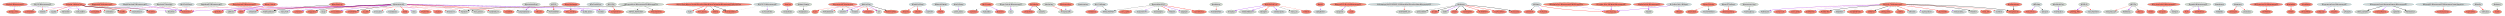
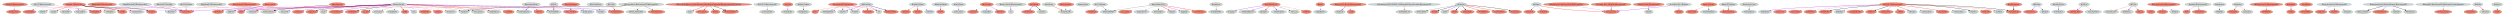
  strict digraph {
    fontname=Ubuntu
    node [color=darkgreen fillcolor=lightgrey fontname=Ubuntu style=filled]
    edge [color=purple fontname=Ubuntu style=bold tweet_id=243489382730977281]
    "@Kallisti: @AnonymousIRC" [color=teal fillcolor=salmon]
    Shotgun_Mary [fillcolor=salmon]
    StrangeDOS [color=teal fillcolor=salmon]
    "@rae_bot" [color=teal fillcolor=salmon]
    voodooKobra
    "@Alyssa_Douglas"
    RoughCoitus
    "@AnonymousIRC: @adrianchen" [color=teal fillcolor=salmon]
    chrisulloa [color=teal]
    prKatGarcia [color=teal fillcolor=salmon]
    tim
    fryan [fillcolor=salmon]
    TheKatiestKatie
    aurorix77 [color=teal]
    "@DeathAndTaxes" [color=teal]
    Jlexandra [fillcolor=salmon]
    gohsuket [fillcolor=salmon]
    cass4504 [color=teal]
    "@NetworkDigitale" [color=teal]
    f1004x [color=teal fillcolor=salmon]
    "@LeGuillaume" [color=teal]
    pierre_alonso
    "@LATimesbiz" [fillcolor=salmon]
    Tarynverse [color=teal fillcolor=salmon]
    flipboardbiz [color=teal]
    blowme1x [color=teal fillcolor=salmon]
    rci [color=teal]
    "@Anon_Central: @AnonymousIRC"
    "@GoldieSev" [fillcolor=salmon]
    unklejoefritzl [color=teal fillcolor=salmon]
    LauraHuu
    "@AmberLyon"
    AnonymousIRC
    "@J_P_Holloway" [color=teal]
    VIINIE_VIVIATON [color=teal]
    PamelaDrew [color=teal fillcolor=salmon]
    NotUntilHeFalls [color=teal]
    "@saskienow"
    "@GR33NGIANT_UK" [fillcolor=salmon]
    AnonyOps
    NIETZSCHEIZGOTT
    ejlindgren
    petewearspants [color=teal]
    Anon_Luis
    TV83info [color=teal fillcolor=salmon]
    "@xp0s3" [color=teal fillcolor=salmon]
    OpBigBrother [color=teal]
    "@youme2525: @c_cha @AnonymousIRC" [fillcolor=salmon]
    topspin18
    n50 [color=teal fillcolor=salmon label=c_mark]
    "@Anonyphant: @GR33NGIANT_UK @AnonyOps @YourAnonNews @AnonymousIRC" [color=teal]
    GR33NGIANT_UK
    "@Eye_Bleed_Ink" [fillcolor=salmon]
    RealFoodChoice
    Noprotein
    "@57UN: @AnonymousIRC"
    queenadalite [color=teal fillcolor=salmon]
    "@Gawker: .@AdrianChen" [color=teal fillcolor=salmon]
    fluutekies [color=teal fillcolor=salmon]
    TibitXimer
    mark_fadden
    cuppika [color=teal]
    avbelow [color=teal]
    AdrianChen
    br0kenbenji
    jaywalkn [fillcolor=salmon]
    tristanwinstonh [color=teal]
    "@subverzo" [color=teal]
    johncsmith88
    Zin2def [color=teal fillcolor=salmon]
    Baneki
    Shnarf [color=teal fillcolor=salmon]
    HackerSpyNet [fillcolor=salmon]
    Michelle9647 [fillcolor=salmon]
    YourAnonNews [color=teal fillcolor=salmon]
    NorseJustice [color=teal fillcolor=salmon]
    "@TelecomixSyria" [fillcolor=salmon]
    "@Kilgoar" [color=teal]
    ThuhGorilla [fillcolor=salmon]
    next_angry_egg [fillcolor=salmon]
    Dante7237 [color=teal fillcolor=salmon]
    "@myBIGwindowRT @AnonymousIRC" [color=teal]
    DScoutmoney [color=teal fillcolor=salmon]
    "@AnonCollective" [fillcolor=salmon]
    oldschooldsl [fillcolor=salmon]
    AnonOfTheAbove [color=teal]
    darealmaozedong [color=teal fillcolor=salmon]
    "@NoBigGovDuh: @AnonymousIRC" [color=teal fillcolor=salmon]
    Kaymee
    "@_Golden_Rule_: @Kilgoar @AnonymousIRC" [fillcolor=salmon]
    AnonAugsburg [color=teal]
    "@Anonymous_Harz"
    "@Anticrisis73Incredible"
    "@PUSHA_T: @AnonymousIRC" [fillcolor=salmon]
    AbdiHassann [color=teal]
    Donny11_18 [color=teal fillcolor=salmon]
    Devan_GOOD [color=teal fillcolor=salmon]
    BirdMail100 [fillcolor=salmon]
    PDTalkinTech [fillcolor=salmon]
    BlighBlaze [color=teal]
    YoungWildPanda [fillcolor=salmon]
    SolefulTez [fillcolor=salmon]
    LeBongJames_ [fillcolor=salmon]
    _Salakito [fillcolor=salmon]
    willmcvitt [color=teal]
    OsyrisCorleone [color=teal]
    grizzmofokkr [color=teal fillcolor=salmon]
    Reincarnated__ [color=teal]
    ProlixTST
    Mario_XXII [fillcolor=salmon]
    JavzMane [color=teal]
    MrStayInClouds [fillcolor=salmon]
    "@LULZachPlease" [color=teal]
    "@Anon_Central" [color=teal fillcolor=salmon]
    CCKKI [color=teal fillcolor=salmon]
    evilworks69 [color=teal]
    AgentWizz [fillcolor=salmon]
    pgfflinda
    "@quinnnorton" [color=teal]
    "@ffhelper" [color=teal]
    MissLizVicious [color=teal fillcolor=salmon]
    JDonapel [color=teal]
    "@LeBongJames_" [color=teal fillcolor=salmon]
    Anon4justice [color=teal]
    "@SolidarityChris"
    "@AnonOfTheAbove" [color=teal]
    CyberMag_9902 [fillcolor=salmon]
    "@SMR_42"
    Anon_Mannheim [color=teal]
    "@D370z"
    Anonymous_SA
    RedWarrior_
    clearcup [color=teal fillcolor=salmon]
    SickDos [color=teal fillcolor=salmon]
    "@debtidwellRT @AnonymousIRC"
    "@Anon_Prole: @Anon_Central @YourAnonNews @AnonOpsSweden @AnonymousIRC @TruthIzSexy" [color=teal fillcolor=salmon]
    AnonOpsSweden [fillcolor=salmon]
    Ruubs [color=teal]
    Anon_Doxing [color=teal fillcolor=salmon]
    Wikifess [fillcolor=salmon]
    "@Dr_AnonArchist: @AnonymousIRC" [color=teal fillcolor=salmon]
    laurapcd1 [fillcolor=salmon]
    VicPopuli
    "@CensoredAnon: @AnonymousIRC @fbipressoffice"
    REPEAL_NDAA_NOW
    femacampinmate [fillcolor=salmon]
    I4nJm [color=teal fillcolor=salmon]
    "@amenliq: @AnonymousIRC"
    danielhickman [fillcolor=salmon]
    "@sambowne" [color=teal]
    ArtByAlida [color=teal]
    "@AnonymousIRC" [color=teal]
    mikxy123 [fillcolor=salmon]
    strvy [color=teal]
    KADZ3756S [fillcolor=salmon]
    LULZach [color=teal fillcolor=salmon]
    Anticrisis73 [color=teal]
    TheTimeShifter
    Twit__Trending [color=teal fillcolor=salmon]
    jpegmasterjesse [color=teal]
    Xorr0Sec [color=teal]
    Anon_Central
    Eye_Bleed_Ink
    mach2600 [fillcolor=salmon]
    "2complex2know" [fillcolor=salmon]
    Anon_Prole [color=teal]
    d_moriuchi [color=teal fillcolor=salmon]
    miggysatria [fillcolor=salmon]
    asuge
    hiro_fukasawa [fillcolor=salmon]
    yamaken0430 [color=teal fillcolor=salmon]
    JLLLOW [fillcolor=salmon]
    shum_sama [color=teal]
    Tacatakataca [color=teal]
    Quaker_Diane [color=teal]
    Kallisti [color=teal fillcolor=salmon]
    "@nolochemicalRT @AnonymousIRC" [fillcolor=salmon]
    "@enquerre" [color=teal]
    certainquirk [fillcolor=salmon]
    janamurray
    "@AdrianChen" [color=teal]
    feathersruffled [fillcolor=salmon]
    "@AnonymousPress"
    "@ElFinanciero_Mx: @AnonymousIRC" [color=teal fillcolor=salmon]
    OneMeinhof [fillcolor=salmon]
    "@57UN"
    "@haloefekti" [color=teal fillcolor=salmon]
    FiveDee [fillcolor=salmon]
    "@TrulyBobbii" [color=teal fillcolor=salmon]
    ChinasaNkwoji [fillcolor=salmon]
    "@keikeikehRT @AnonymousIRC" [fillcolor=salmon]
    "@PLF2012: @AnonymousIRC" [color=teal]
    Dr_AnonArchist
    "@AnonOpsSweden" [color=teal fillcolor=salmon]
    "@JLLLOW"
    "@NoBigGovDuh: @AnonymousIRC @FBIPressOffice" [fillcolor=salmon]
    "@_Golden_Rule_: @Kilgoar" [color=teal]
    wikihype [fillcolor=salmon]
    "@AnonymousGrupo: @AnonymousIRC" [color=teal]
    nakigungor [color=teal fillcolor=salmon]
    reniparker [color=teal fillcolor=salmon]
    kyAnonyky [color=teal]
    "@AnonymousGrupo: @anonopshispano @AnonymousIRC" [color=teal]
    Betho_Camacho
    anonopshispano [fillcolor=salmon]
    vigalchido
    PatrixDeLepe
    "@TheTimeShifter" [color=teal]
    "@becosta98: @AnonymousIRC @AnonymousGrupo @anonops" [color=teal]
    AnonymousGrupo [color=teal fillcolor=salmon]
    "@Hevallo" [color=teal]
    PaganoDritto [fillcolor=salmon]
    UmHusnaa
    "@prometheus2054"
    jonny_rayden [fillcolor=salmon]
    Shazzamm1971 [color=teal]
    deusexstigma
    MacDaill [color=teal]
    agigangen
    CyranoNymous [fillcolor=salmon]
    muitmir [fillcolor=salmon]
    "@alxgucci"
    "@Kallisti: @AnonymousIRC" -> Shotgun_Mary [style=solid tweet_id=244280253445451776]
    "@Kallisti: @AnonymousIRC" -> StrangeDOS [style=solid tweet_id=243990786952265728]
    "@rae_bot" -> voodooKobra [style=solid tweet_id=244112172098138113]
    "@Alyssa_Douglas" -> RoughCoitus [color=black style=solid tweet_id=244003614253805568]
    "@AnonymousIRC: @adrianchen" -> chrisulloa [color=black style=solid]
    "@AnonymousIRC: @adrianchen" -> prKatGarcia [style=dotted tweet_id=243494742367801344]
    "@AnonymousIRC: @adrianchen" -> tim [color=red style=solid tweet_id=243495943306084352]
    "@AnonymousIRC: @adrianchen" -> fryan [color=red style=dotted tweet_id=243497066389708800]
    "@AnonymousIRC: @adrianchen" -> TheKatiestKatie [style=solid tweet_id=243490445647286272]
    "@AnonymousIRC: @adrianchen" -> aurorix77 [color=black style=dotted tweet_id=243513221170999296]
    "@DeathAndTaxes" -> Jlexandra [color=red style=solid tweet_id=243935652868145152]
    "@DeathAndTaxes" -> gohsuket [color=red tweet_id=243792194778066944]
    "@DeathAndTaxes" -> cass4504 [style=dotted tweet_id=243759234569887744]
    "@NetworkDigitale" -> f1004x [color=red tweet_id=244448402795028480]
    "@LeGuillaume" -> pierre_alonso [style=solid tweet_id=243970681132441600]
    "@LATimesbiz" -> Tarynverse [color=black style=dotted tweet_id=243645338995544064]
    "@LATimesbiz" -> flipboardbiz [style=dotted tweet_id=243489079155646464]
    "@LATimesbiz" -> blowme1x [tweet_id=243541101552734209]
    "@Anon_Central: @AnonymousIRC" -> rci [tweet_id=243617712750870528]
    "@GoldieSev" -> unklejoefritzl [tweet_id=243667250308067328]
    "@GoldieSev" -> LauraHuu [color=black tweet_id=243667788550516737]
    "@AmberLyon" -> AnonymousIRC [color=red tweet_id=243855369829494784]
    "@J_P_Holloway" -> VIINIE_VIVIATON [color=black style=solid tweet_id=244030356595019777]
    "@J_P_Holloway" -> PamelaDrew [style=solid tweet_id=244029443176271872]
    "@saskienow" -> NotUntilHeFalls [color=red style=solid tweet_id=243763442366947328]
    "@GR33NGIANT_UK" -> AnonyOps [tweet_id=244133943325102080]
    "@GR33NGIANT_UK" -> NIETZSCHEIZGOTT [tweet_id=244394618752483328]
    "@GR33NGIANT_UK" -> ejlindgren [color=red tweet_id=244134483253661696]
    "@GR33NGIANT_UK" -> petewearspants [tweet_id=244142775841468416]
    "@GR33NGIANT_UK" -> Anon_Luis [color=black style=solid tweet_id=244139171420184577]
    "@GR33NGIANT_UK" -> TV83info [color=red style=solid tweet_id=244135115033288707]
    "@xp0s3" -> OpBigBrother [style=dotted tweet_id=244033097685938176]
    "@youme2525: @c_cha @AnonymousIRC" -> topspin18 [tweet_id=243557920774701058]
    "@youme2525: @c_cha @AnonymousIRC" -> n50 [color=red style=dotted tweet_id=243558603498328065]
    "@Anonyphant: @GR33NGIANT_UK @AnonyOps @YourAnonNews @AnonymousIRC" -> GR33NGIANT_UK [color=red style=solid tweet_id=244182850516164608]
    "@Eye_Bleed_Ink" -> RealFoodChoice [color=black tweet_id=244139143762956288]
    "@Eye_Bleed_Ink" -> Noprotein [style=dotted tweet_id=244155200561098752]
-   "@57UN: @AnonymousIRC" -> avbelow [color=red style=solid tweet_id=243995958805921792]
+   "@57UN: @AnonymousIRC" -> StrangeDOS [color=red style=solid tweet_id=243995958805921792]
    "@57UN: @AnonymousIRC" -> queenadalite [color=black style=dotted tweet_id=244008658449596416]
    "@Gawker: .@AdrianChen" -> fluutekies [color=black tweet_id=243753546904911873]
    "@Gawker: .@AdrianChen" -> TibitXimer [style=solid tweet_id=243753535043411968]
    "@Gawker: .@AdrianChen" -> mark_fadden [style=solid tweet_id=243753753826693120]
    "@Gawker: .@AdrianChen" -> cuppika [color=red tweet_id=243754980450893824]
    "@Gawker: .@AdrianChen" -> avbelow [color=red style=solid tweet_id=243830628016074752]
    "@Gawker: .@AdrianChen" -> AdrianChen [style=solid tweet_id=243753359113338882]
    "@Gawker: .@AdrianChen" -> br0kenbenji [color=red style=dotted tweet_id=243753569579307008]
    "@Gawker: .@AdrianChen" -> jaywalkn [color=black tweet_id=243787109696155648]
    "@Gawker: .@AdrianChen" -> tristanwinstonh [color=red tweet_id=243754883914801152]
    "@subverzo" -> johncsmith88 [color=black style=solid tweet_id=243767279257542656]
    "@subverzo" -> Zin2def [color=black tweet_id=243767206477967361]
    "@subverzo" -> Baneki [tweet_id=243813448780226561]
    "@subverzo" -> Shnarf [color=black tweet_id=243954114818625536]
    "@subverzo" -> HackerSpyNet [color=black tweet_id=243769600335040512]
    "@subverzo" -> Michelle9647 [color=red tweet_id=243767617779802112]
    "@subverzo" -> YourAnonNews [color=red tweet_id=243767043445379073]
    "@subverzo" -> NorseJustice [color=black tweet_id=243767351458267138]
    "@TelecomixSyria" -> AnonymousIRC [style=dotted tweet_id=243763589578620930]
    "@Kilgoar" -> ThuhGorilla [style=solid tweet_id=243497227643916290]
    "@Kilgoar" -> next_angry_egg [color=red tweet_id=243513840795521024]
    "@Kilgoar" -> Dante7237 [color=black style=solid tweet_id=243496207182360576]
    "@myBIGwindowRT @AnonymousIRC" -> DScoutmoney [tweet_id=243645607036727296]
    "@AnonCollective" -> oldschooldsl [color=red style=solid tweet_id=244101952512851968]
    "@AnonCollective" -> AnonOfTheAbove [color=black style=solid tweet_id=244122911760343040]
    "@AnonCollective" -> darealmaozedong [color=red style=dotted tweet_id=244103979301224448]
    "@NoBigGovDuh: @AnonymousIRC" -> next_angry_egg [style=dotted tweet_id=243520978045509632]
    "@NoBigGovDuh: @AnonymousIRC" -> Kaymee [tweet_id=243493293260943361]
    "@_Golden_Rule_: @Kilgoar @AnonymousIRC" -> next_angry_egg [tweet_id=243513923775631360]
    "@Anonymous_Harz" -> AnonAugsburg [color=black style=solid tweet_id=244158158006792192]
    "@Anticrisis73Incredible" -> DScoutmoney [color=black style=solid tweet_id=243645603740016641]
    "@PUSHA_T: @AnonymousIRC" -> AbdiHassann [tweet_id=243868329377427456]
    "@PUSHA_T: @AnonymousIRC" -> Donny11_18 [color=red style=dotted tweet_id=243716867221516288]
    "@PUSHA_T: @AnonymousIRC" -> Devan_GOOD [color=red style=dotted tweet_id=243518765256540160]
    "@PUSHA_T: @AnonymousIRC" -> BirdMail100 [style=solid tweet_id=243519605690232832]
    "@PUSHA_T: @AnonymousIRC" -> PDTalkinTech [color=black tweet_id=243508242737676288]
    "@PUSHA_T: @AnonymousIRC" -> BlighBlaze [color=red style=dotted tweet_id=243576198872047616]
    "@PUSHA_T: @AnonymousIRC" -> YoungWildPanda [color=red style=dotted tweet_id=243509117912748032]
    "@PUSHA_T: @AnonymousIRC" -> SolefulTez [color=black tweet_id=243530519344726017]
    "@PUSHA_T: @AnonymousIRC" -> LeBongJames_ [style=solid tweet_id=243507804885884928]
    "@PUSHA_T: @AnonymousIRC" -> _Salakito [color=black style=dotted tweet_id=243521003861471232]
    "@PUSHA_T: @AnonymousIRC" -> willmcvitt [color=red tweet_id=243518841903259649]
    "@PUSHA_T: @AnonymousIRC" -> OsyrisCorleone [style=dotted tweet_id=243507432398143489]
    "@PUSHA_T: @AnonymousIRC" -> grizzmofokkr [color=red tweet_id=243512406880419840]
    "@PUSHA_T: @AnonymousIRC" -> Reincarnated__ [style=dotted tweet_id=243521220644069376]
    "@PUSHA_T: @AnonymousIRC" -> ProlixTST [color=black tweet_id=243507645351329792]
    "@PUSHA_T: @AnonymousIRC" -> Mario_XXII [color=red style=dotted tweet_id=243790954442665984]
    "@PUSHA_T: @AnonymousIRC" -> JavzMane [color=red style=solid tweet_id=243694446691094528]
    "@PUSHA_T: @AnonymousIRC" -> MrStayInClouds [color=black tweet_id=243508021366501377]
    "@LULZachPlease" -> DScoutmoney [style=dotted tweet_id=244552809075318785]
    "@Anon_Central" -> CCKKI [tweet_id=243978844753764352]
    "@Anon_Central" -> evilworks69 [color=red style=solid tweet_id=243975807394000896]
    "@Anon_Central" -> AgentWizz [style=solid tweet_id=243975813270233088]
    "@Anon_Central" -> pgfflinda [color=red style=solid tweet_id=244164420106858496]
    "@quinnnorton" -> AnonymousIRC [style=dotted tweet_id=244254503145189376]
    "@ffhelper" -> MissLizVicious [tweet_id=244209094267912192]
    "@ffhelper" -> JDonapel [color=black style=solid tweet_id=244069335709147136]
    "@LeBongJames_" -> MrStayInClouds [color=black tweet_id=243508021366501377]
    "@SolidarityChris" -> Anon4justice [tweet_id=244169519680065536]
    "@AnonOfTheAbove" -> darealmaozedong [color=red tweet_id=244125003631714305]
    "@SMR_42" -> CyberMag_9902 [tweet_id=244046408414527488]
    "@SMR_42" -> Anon_Mannheim [color=red style=solid tweet_id=244053115412832256]
    "@D370z" -> Anonymous_SA [color=red style=solid tweet_id=243490390320218112]
    "@D370z" -> RedWarrior_ [tweet_id=243490468095197184]
    "@D370z" -> clearcup [color=black style=solid tweet_id=243567361280593920]
    "@D370z" -> SickDos [color=red style=dotted tweet_id=243491368218005504]
    "@debtidwellRT @AnonymousIRC" -> DScoutmoney [color=red style=dotted tweet_id=243964008116387840]
    "@Anon_Prole: @Anon_Central @YourAnonNews @AnonOpsSweden @AnonymousIRC @TruthIzSexy" -> AnonOpsSweden [color=black tweet_id=244559675692023808]
    "@Anon_Prole: @Anon_Central @YourAnonNews @AnonOpsSweden @AnonymousIRC @TruthIzSexy" -> Ruubs [color=red tweet_id=244561792536305664]
    "@Anon_Prole: @Anon_Central @YourAnonNews @AnonOpsSweden @AnonymousIRC @TruthIzSexy" -> Anon_Doxing [color=red tweet_id=244573750815776768]
    "@Anon_Prole: @Anon_Central @YourAnonNews @AnonOpsSweden @AnonymousIRC @TruthIzSexy" -> Wikifess [color=black style=solid tweet_id=244560455710949377]
    "@Dr_AnonArchist: @AnonymousIRC" -> laurapcd1 [style=dotted tweet_id=244547939106709504]
    "@Dr_AnonArchist: @AnonymousIRC" -> VicPopuli [style=dotted tweet_id=244544459331735554]
    "@CensoredAnon: @AnonymousIRC @fbipressoffice" -> Noprotein [color=black tweet_id=244151113186672641]
    "@CensoredAnon: @AnonymousIRC @fbipressoffice" -> REPEAL_NDAA_NOW [color=black style=dotted tweet_id=244143671451189248]
    "@CensoredAnon: @AnonymousIRC @fbipressoffice" -> femacampinmate [color=black style=solid tweet_id=244142278770298882]
    "@amenliq: @AnonymousIRC" -> I4nJm [style=solid tweet_id=244307052292354048]
    "@amenliq: @AnonymousIRC" -> danielhickman [tweet_id=244300700283179008]
    "@sambowne" -> ArtByAlida [color=black style=dotted tweet_id=244325343677280257]
    "@AnonymousIRC" -> StrangeDOS [style=dotted tweet_id=244009406000406528]
    "@AnonymousIRC" -> RealFoodChoice [color=black style=dotted tweet_id=244139143762956288]
    "@AnonymousIRC" -> Noprotein [color=red style=solid tweet_id=244155200561098752]
    "@AnonymousIRC" -> TibitXimer [style=dotted tweet_id=244281846047862784]
    "@AnonymousIRC" -> DScoutmoney [tweet_id=243645603740016641]
    "@AnonymousIRC" -> CCKKI [color=red style=dotted tweet_id=243978844753764352]
    "@AnonymousIRC" -> evilworks69 [color=red tweet_id=243975807394000896]
    "@AnonymousIRC" -> AgentWizz [color=red style=dotted tweet_id=243975813270233088]
    "@AnonymousIRC" -> pgfflinda [tweet_id=244164420106858496]
    "@AnonymousIRC" -> AnonOpsSweden [color=black style=dotted tweet_id=244008462982463489]
    "@AnonymousIRC" -> mikxy123 [style=dotted tweet_id=243880553504464896]
    "@AnonymousIRC" -> strvy [style=dotted tweet_id=243702044224024576]
    "@AnonymousIRC" -> KADZ3756S [style=solid tweet_id=243716402144493568]
    "@AnonymousIRC" -> LULZach [color=red style=solid tweet_id=244552589994246144]
    "@AnonymousIRC" -> Anticrisis73 [color=red style=dotted tweet_id=243644036638969856]
    "@AnonymousIRC" -> TheTimeShifter [color=black style=dotted tweet_id=243838155608965120]
    "@AnonymousIRC" -> Twit__Trending [style=dotted tweet_id=244009222545747968]
    "@AnonymousIRC" -> jpegmasterjesse [color=black style=dotted tweet_id=243749541571072000]
    "@AnonymousIRC" -> Xorr0Sec [style=dotted tweet_id=243842441965359105]
    "@AnonymousIRC" -> Anon_Central [color=black style=solid tweet_id=243972437606297600]
    "@AnonymousIRC" -> Eye_Bleed_Ink [color=red tweet_id=244136662425272320]
    "@AnonymousIRC" -> mach2600 [color=red style=solid tweet_id=243873170162061312]
    "@AnonymousIRC" -> "2complex2know" [tweet_id=243975878990761984]
    "@AnonymousIRC" -> Anon_Prole [style=dotted tweet_id=243617472576638977]
    "@AnonymousIRC" -> d_moriuchi [tweet_id=243726748783620097]
    "@AnonymousIRC" -> miggysatria [color=black tweet_id=244277255717658624]
    "@AnonymousIRC" -> asuge [color=red style=solid tweet_id=244055019228377088]
    "@AnonymousIRC" -> hiro_fukasawa [tweet_id=243713469805895680]
    "@AnonymousIRC" -> yamaken0430 [color=black tweet_id=243713701671231488]
    "@AnonymousIRC" -> JLLLOW [color=black style=dotted tweet_id=243973429945061376]
    "@AnonymousIRC" -> shum_sama [color=red style=solid tweet_id=243990813489647617]
    "@AnonymousIRC" -> Tacatakataca [color=red style=dotted tweet_id=244507385824178177]
    "@AnonymousIRC" -> Quaker_Diane [style=solid tweet_id=244010460205182976]
    "@AnonymousIRC" -> Kallisti [color=red tweet_id=244279083918315520]
    "@nolochemicalRT @AnonymousIRC" -> DScoutmoney [color=red style=dotted tweet_id=244003581882163200]
    "@enquerre" -> certainquirk [color=red tweet_id=244084309173092352]
    "@enquerre" -> janamurray [color=red style=solid tweet_id=244083812701720576]
    "@AdrianChen" -> chrisulloa [color=red style=solid]
    "@AdrianChen" -> prKatGarcia [color=red tweet_id=243494742367801344]
    "@AdrianChen" -> tim [tweet_id=243495943306084352]
    "@AdrianChen" -> fryan [color=red style=solid tweet_id=243497066389708800]
    "@AdrianChen" -> TheKatiestKatie [color=red style=dotted tweet_id=243490445647286272]
    "@AdrianChen" -> aurorix77 [tweet_id=243513221170999296]
    "@AdrianChen" -> feathersruffled [color=black tweet_id=243626348088795136]
    "@AnonymousPress" -> mikxy123 [color=red style=dotted tweet_id=243880553504464896]
    "@AnonymousPress" -> jpegmasterjesse [tweet_id=243749541571072000]
    "@ElFinanciero_Mx: @AnonymousIRC" -> OneMeinhof [color=red style=solid tweet_id=243645750179930114]
    "@57UN" -> TheTimeShifter [color=red tweet_id=243846728313364480]
    "@haloefekti" -> FiveDee [color=red tweet_id=243652557388533760]
    "@TrulyBobbii" -> ChinasaNkwoji [color=red style=dotted tweet_id=243659259898916864]
    "@keikeikehRT @AnonymousIRC" -> DScoutmoney [style=solid tweet_id=244755691062042624]
    "@PLF2012: @AnonymousIRC" -> AnonOpsSweden [color=black style=dotted tweet_id=244586198985740288]
    "@PLF2012: @AnonymousIRC" -> Dr_AnonArchist [style=solid tweet_id=244587808528932865]
    "@AnonOpsSweden" -> StrangeDOS [color=red style=solid tweet_id=244009406000406528]
    "@AnonOpsSweden" -> Twit__Trending [color=black style=dotted tweet_id=244009222545747968]
    "@AnonOpsSweden" -> Quaker_Diane [style=solid tweet_id=244010460205182976]
    "@JLLLOW" -> "2complex2know" [color=red tweet_id=243975878990761984]
    "@NoBigGovDuh: @AnonymousIRC @FBIPressOffice" -> next_angry_egg [style=solid tweet_id=243520945996840961]
    "@_Golden_Rule_: @Kilgoar" -> next_angry_egg [tweet_id=243513904758665217]
    "@_Golden_Rule_: @Kilgoar" -> wikihype [style=solid tweet_id=243506442957631488]
    "@AnonymousGrupo: @AnonymousIRC" -> nakigungor [style=solid tweet_id=243727037603397632]
    "@AnonymousGrupo: @AnonymousIRC" -> reniparker [color=black style=dotted tweet_id=243727947083694083]
    "@AnonymousGrupo: @AnonymousIRC" -> kyAnonyky [color=red style=dotted tweet_id=243728298260176896]
    "@AnonymousGrupo: @anonopshispano @AnonymousIRC" -> Betho_Camacho [color=black tweet_id=243742569010446336]
    "@AnonymousGrupo: @anonopshispano @AnonymousIRC" -> anonopshispano [tweet_id=243742247504457728]
    "@AnonymousGrupo: @anonopshispano @AnonymousIRC" -> vigalchido [style=dotted tweet_id=243743397440016384]
    "@AnonymousGrupo: @anonopshispano @AnonymousIRC" -> PatrixDeLepe [color=black tweet_id=243742507006038016]
    "@TheTimeShifter" -> Xorr0Sec [color=red style=dotted tweet_id=243842441965359105]
    "@becosta98: @AnonymousIRC @AnonymousGrupo @anonops" -> AnonymousGrupo [color=red style=solid tweet_id=244726692218806272]
    "@Hevallo" -> PaganoDritto [style=dotted tweet_id=243838428993695745]
    "@Hevallo" -> UmHusnaa [color=red tweet_id=243908646180900864]
    "@prometheus2054" -> VIINIE_VIVIATON [color=black style=solid tweet_id=243587172890980352]
    "@prometheus2054" -> jonny_rayden [color=red style=dotted tweet_id=243577781408129024]
    "@prometheus2054" -> Shazzamm1971 [style=solid tweet_id=243589865374105601]
    "@prometheus2054" -> deusexstigma [color=black style=dotted tweet_id=243583697683640320]
    "@prometheus2054" -> MacDaill [color=red tweet_id=243580068671131649]
    "@prometheus2054" -> agigangen [tweet_id=243586136616869889]
    "@prometheus2054" -> CyranoNymous [color=red tweet_id=243579730379558912]
    "@alxgucci" -> muitmir [color=black style=dotted tweet_id=243509627155779585]
  }
